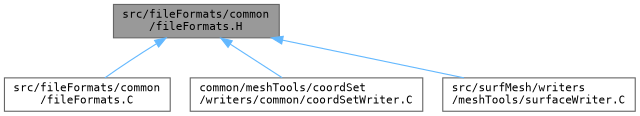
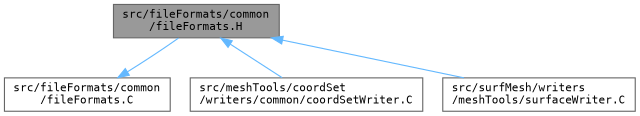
  digraph {
    fontname="DejaVu Sans Mono"
    node [color=grey40 fillcolor=white fontname="DejaVu Sans Mono" fontsize=10 shape=box style=filled]
    edge [color=steelblue1 dir=back fontname="DejaVu Sans Mono" fontsize=10 labelfontname=Helvetica labelfontsize=10 style=solid]
    n1 [color=gray40 fillcolor=grey60 fontcolor=black height=0.2 label="src/fileFormats/common\l/fileFormats.H" width=0.4]
    n2 [height=0.2 label="src/fileFormats/common\l/fileFormats.C" width=0.4]
-   n3 [height=0.2 label="common/meshTools/coordSet\l/writers/common/coordSetWriter.C" width=0.4]
+   n3 [height=0.2 label="src/meshTools/coordSet\l/writers/common/coordSetWriter.C" width=0.4]
    n4 [height=0.2 label="src/surfMesh/writers\l/meshTools/surfaceWriter.C" width=0.4]
-   n1 -> n2
+   n2 -> n1
    n1 -> n3
    n1 -> n4
  }
